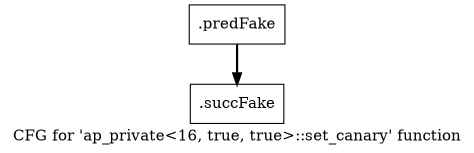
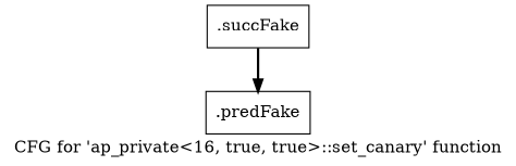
  digraph {
    label="CFG for 'ap_private\<16, true, true\>::set_canary' function"
    node [shape=record]
    n1 [label="{.predFake}"]
    n2 [filename="/media/miguel/NewVolume/Linux/Xilinx/Vitis_HLS/2020.2/include/etc/ap_private.h" label="{.succFake}" linenumber=1422]
-   n1 -> n2 [execusionnum=486 filename="/media/miguel/NewVolume/Linux/Xilinx/Vitis_HLS/2020.2/include/etc/ap_private.h" style=bold]
+   n2 -> n1 [execusionnum=486 filename="/media/miguel/NewVolume/Linux/Xilinx/Vitis_HLS/2020.2/include/etc/ap_private.h" style=bold]
  }
